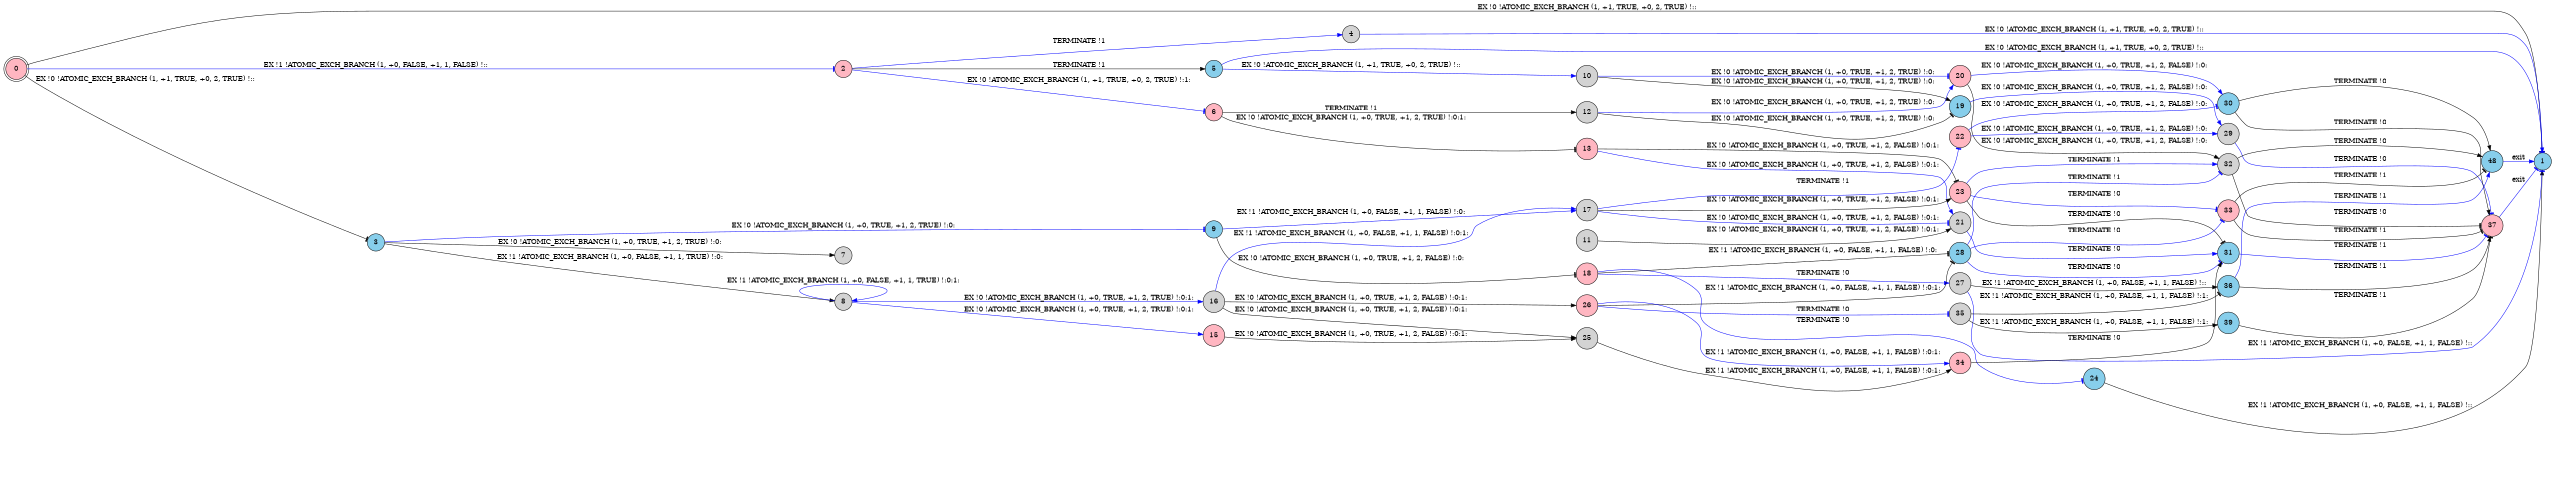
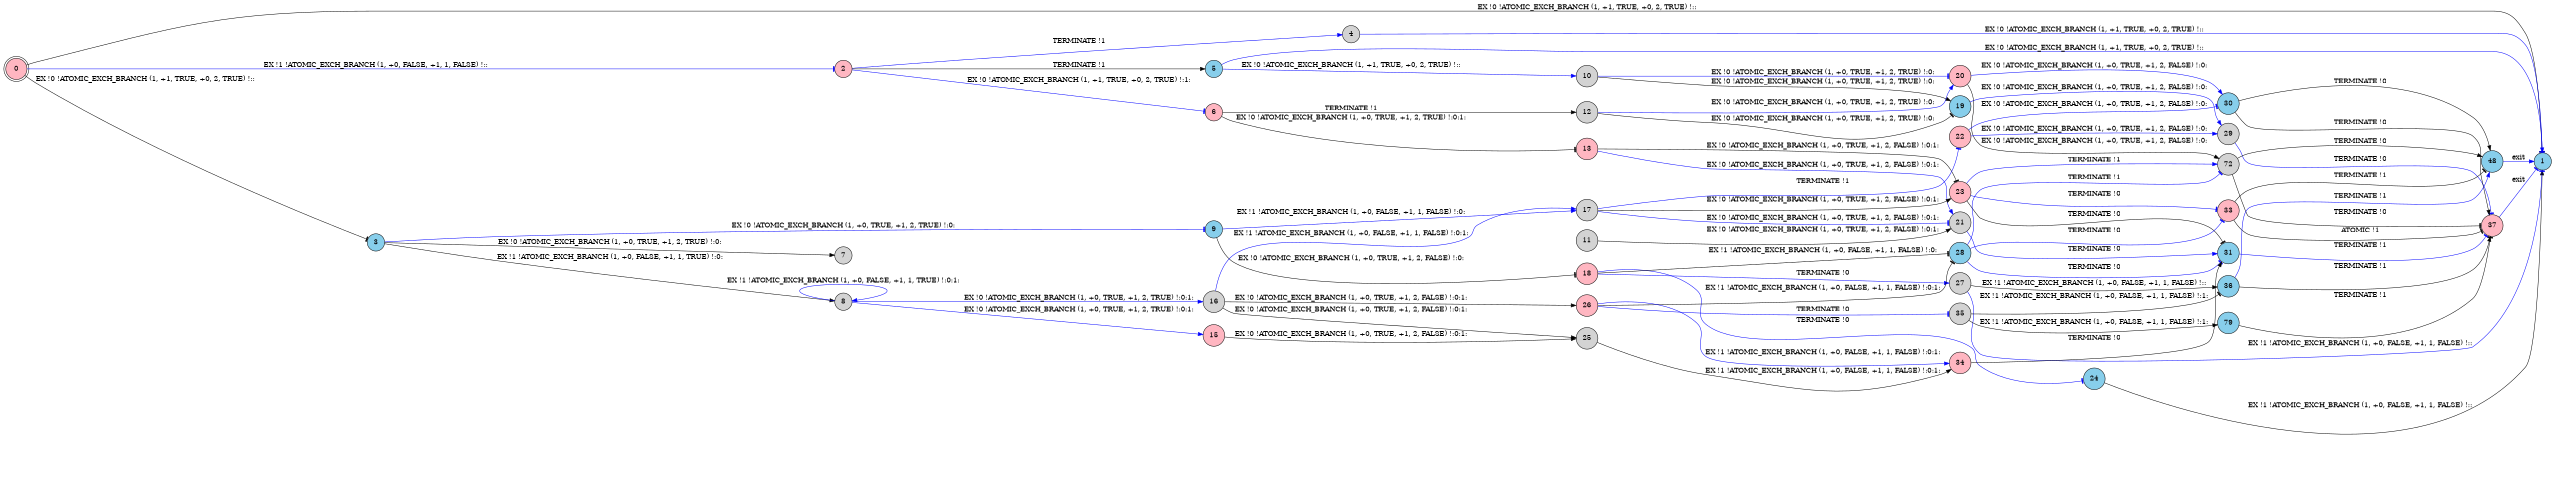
  digraph {
    rankdir=LR
    node [fillcolor=lightgrey shape=circle style=filled]
    edge [arrowhead=normal color=blue]
    0 [fillcolor=lightpink peripheries=2]
    1 [fillcolor=skyblue]
    2 [fillcolor=lightpink]
    3 [fillcolor=skyblue]
    4
    5 [fillcolor=skyblue]
    6 [fillcolor=lightpink]
    7
    8
    9 [fillcolor=skyblue]
    10
    12
    13 [fillcolor=lightpink]
    15 [fillcolor=lightpink]
    16
    17
    18 [fillcolor=lightpink]
    19 [fillcolor=skyblue]
    20 [fillcolor=lightpink]
    11
    21
    23 [fillcolor=lightpink]
    25
    26 [fillcolor=lightpink]
    22 [fillcolor=lightpink]
    24 [fillcolor=skyblue]
    27
    28 [fillcolor=skyblue]
    29
    30 [fillcolor=skyblue]
-   32
+   32 [label=72]
    31 [fillcolor=skyblue]
    33 [fillcolor=lightpink]
    34 [fillcolor=lightpink]
    35
    36 [fillcolor=skyblue]
    37 [fillcolor=lightpink]
    n38 [fillcolor=skyblue label=48]
-   39 [fillcolor=skyblue]
+   39 [fillcolor=skyblue label=79]
    0 -> 1 [arrowhead=tee color=black label="EX !0 !ATOMIC_EXCH_BRANCH (1, +1, TRUE, +0, 2, TRUE) !::"]
    0 -> 2 [arrowhead=tee label="EX !1 !ATOMIC_EXCH_BRANCH (1, +0, FALSE, +1, 1, FALSE) !::"]
    0 -> 3 [arrowhead=tee color=black label="EX !0 !ATOMIC_EXCH_BRANCH (1, +1, TRUE, +0, 2, TRUE) !::"]
    2 -> 4 [label="TERMINATE !1"]
    2 -> 5 [color=black label="TERMINATE !1"]
    2 -> 6 [arrowhead=tee label="EX !0 !ATOMIC_EXCH_BRANCH (1, +1, TRUE, +0, 2, TRUE) !:1:"]
    3 -> 7 [color=black label="EX !0 !ATOMIC_EXCH_BRANCH (1, +0, TRUE, +1, 2, TRUE) !:0:"]
    3 -> 8 [color=black label="EX !1 !ATOMIC_EXCH_BRANCH (1, +0, FALSE, +1, 1, TRUE) !:0:"]
    3 -> 9 [arrowhead=tee label="EX !0 !ATOMIC_EXCH_BRANCH (1, +0, TRUE, +1, 2, TRUE) !:0:"]
    4 -> 1 [arrowhead=tee label="EX !0 !ATOMIC_EXCH_BRANCH (1, +1, TRUE, +0, 2, TRUE) !::"]
    5 -> 1 [label="EX !0 !ATOMIC_EXCH_BRANCH (1, +1, TRUE, +0, 2, TRUE) !::"]
    5 -> 10 [label="EX !0 !ATOMIC_EXCH_BRANCH (1, +1, TRUE, +0, 2, TRUE) !::"]
    6 -> 12 [color=black label="TERMINATE !1"]
    6 -> 13 [arrowhead=tee color=black label="EX !0 !ATOMIC_EXCH_BRANCH (1, +0, TRUE, +1, 2, TRUE) !:0:1:"]
    8 -> 8 [label="EX !1 !ATOMIC_EXCH_BRANCH (1, +0, FALSE, +1, 1, TRUE) !:0:1:"]
    8 -> 15 [label="EX !0 !ATOMIC_EXCH_BRANCH (1, +0, TRUE, +1, 2, TRUE) !:0:1:"]
    8 -> 16 [label="EX !0 !ATOMIC_EXCH_BRANCH (1, +0, TRUE, +1, 2, TRUE) !:0:1:"]
    9 -> 17 [label="EX !1 !ATOMIC_EXCH_BRANCH (1, +0, FALSE, +1, 1, FALSE) !:0:"]
    9 -> 18 [arrowhead=tee color=black label="EX !0 !ATOMIC_EXCH_BRANCH (1, +0, TRUE, +1, 2, FALSE) !:0:"]
    10 -> 19 [color=black label="EX !0 !ATOMIC_EXCH_BRANCH (1, +0, TRUE, +1, 2, TRUE) !:0:"]
    10 -> 20 [arrowhead=tee label="EX !0 !ATOMIC_EXCH_BRANCH (1, +0, TRUE, +1, 2, TRUE) !:0:"]
    12 -> 19 [arrowhead=tee color=black label="EX !0 !ATOMIC_EXCH_BRANCH (1, +0, TRUE, +1, 2, TRUE) !:0:"]
    12 -> 20 [label="EX !0 !ATOMIC_EXCH_BRANCH (1, +0, TRUE, +1, 2, TRUE) !:0:"]
    13 -> 21 [label="EX !0 !ATOMIC_EXCH_BRANCH (1, +0, TRUE, +1, 2, FALSE) !:0:1:"]
    13 -> 23 [arrowhead=tee color=black label="EX !0 !ATOMIC_EXCH_BRANCH (1, +0, TRUE, +1, 2, FALSE) !:0:1:"]
    15 -> 25 [color=black label="EX !0 !ATOMIC_EXCH_BRANCH (1, +0, TRUE, +1, 2, FALSE) !:0:1:"]
    16 -> 17 [label="EX !1 !ATOMIC_EXCH_BRANCH (1, +0, FALSE, +1, 1, FALSE) !:0:1:"]
    16 -> 25 [color=black label="EX !0 !ATOMIC_EXCH_BRANCH (1, +0, TRUE, +1, 2, FALSE) !:0:1:"]
    16 -> 26 [color=black label="EX !0 !ATOMIC_EXCH_BRANCH (1, +0, TRUE, +1, 2, FALSE) !:0:1:"]
    17 -> 21 [arrowhead=tee label="EX !0 !ATOMIC_EXCH_BRANCH (1, +0, TRUE, +1, 2, FALSE) !:0:1:"]
    17 -> 23 [color=black label="EX !0 !ATOMIC_EXCH_BRANCH (1, +0, TRUE, +1, 2, FALSE) !:0:1:"]
    17 -> 22 [arrowhead=tee label="TERMINATE !1"]
    18 -> 24 [arrowhead=tee label="TERMINATE !0"]
    18 -> 27 [label="TERMINATE !0"]
    18 -> 28 [arrowhead=tee color=black label="EX !1 !ATOMIC_EXCH_BRANCH (1, +0, FALSE, +1, 1, FALSE) !:0:"]
    19 -> 29 [label="EX !0 !ATOMIC_EXCH_BRANCH (1, +0, TRUE, +1, 2, FALSE) !:0:"]
    20 -> 30 [label="EX !0 !ATOMIC_EXCH_BRANCH (1, +0, TRUE, +1, 2, FALSE) !:0:"]
    20 -> 32 [color=black label="EX !0 !ATOMIC_EXCH_BRANCH (1, +0, TRUE, +1, 2, FALSE) !:0:"]
    11 -> 21 [color=black label="EX !0 !ATOMIC_EXCH_BRANCH (1, +0, TRUE, +1, 2, FALSE) !:0:1:"]
    21 -> 31 [label="TERMINATE !0"]
    23 -> 32 [label="TERMINATE !1"]
    23 -> 31 [arrowhead=tee color=black label="TERMINATE !0"]
    23 -> 33 [arrowhead=tee label="TERMINATE !0"]
    25 -> 34 [color=black label="EX !1 !ATOMIC_EXCH_BRANCH (1, +0, FALSE, +1, 1, FALSE) !:0:1:"]
    26 -> 28 [arrowhead=tee color=black label="EX !1 !ATOMIC_EXCH_BRANCH (1, +0, FALSE, +1, 1, FALSE) !:0:1:"]
    26 -> 34 [label="EX !1 !ATOMIC_EXCH_BRANCH (1, +0, FALSE, +1, 1, FALSE) !:0:1:"]
    26 -> 35 [arrowhead=tee label="TERMINATE !0"]
    22 -> 29 [label="EX !0 !ATOMIC_EXCH_BRANCH (1, +0, TRUE, +1, 2, FALSE) !:0:"]
    22 -> 30 [arrowhead=tee label="EX !0 !ATOMIC_EXCH_BRANCH (1, +0, TRUE, +1, 2, FALSE) !:0:"]
    24 -> 1 [color=black label="EX !1 !ATOMIC_EXCH_BRANCH (1, +0, FALSE, +1, 1, FALSE) !::"]
    27 -> 1 [arrowhead=tee label="EX !1 !ATOMIC_EXCH_BRANCH (1, +0, FALSE, +1, 1, FALSE) !::"]
    27 -> 36 [color=black label="EX !1 !ATOMIC_EXCH_BRANCH (1, +0, FALSE, +1, 1, FALSE) !::"]
    28 -> 32 [arrowhead=tee label="TERMINATE !1"]
    28 -> 31 [arrowhead=tee label="TERMINATE !0"]
    28 -> 33 [arrowhead=tee label="TERMINATE !0"]
    29 -> 37 [arrowhead=tee label="TERMINATE !0"]
    30 -> 37 [color=black label="TERMINATE !0"]
    30 -> n38 [color=black label="TERMINATE !0"]
    32 -> 37 [arrowhead=tee color=black label="TERMINATE !0"]
    32 -> n38 [color=black label="TERMINATE !0"]
    31 -> 37 [arrowhead=tee label="TERMINATE !1"]
-   33 -> 37 [arrowhead=tee color=black label="TERMINATE !1"]
+   33 -> 37 [arrowhead=tee color=black label="ATOMIC !1"]
    33 -> n38 [arrowhead=tee color=black label="TERMINATE !1"]
    34 -> 31 [color=black label="TERMINATE !0"]
    35 -> 36 [arrowhead=tee color=black label="EX !1 !ATOMIC_EXCH_BRANCH (1, +0, FALSE, +1, 1, FALSE) !:1:"]
    35 -> 39 [color=black label="EX !1 !ATOMIC_EXCH_BRANCH (1, +0, FALSE, +1, 1, FALSE) !:1:"]
    36 -> 37 [color=black label="TERMINATE !1"]
    36 -> n38 [label="TERMINATE !1"]
    37 -> 1 [arrowhead=tee label=exit]
    n38 -> 1 [label=exit]
    39 -> 37 [arrowhead=tee color=black label="TERMINATE !1"]
  }
